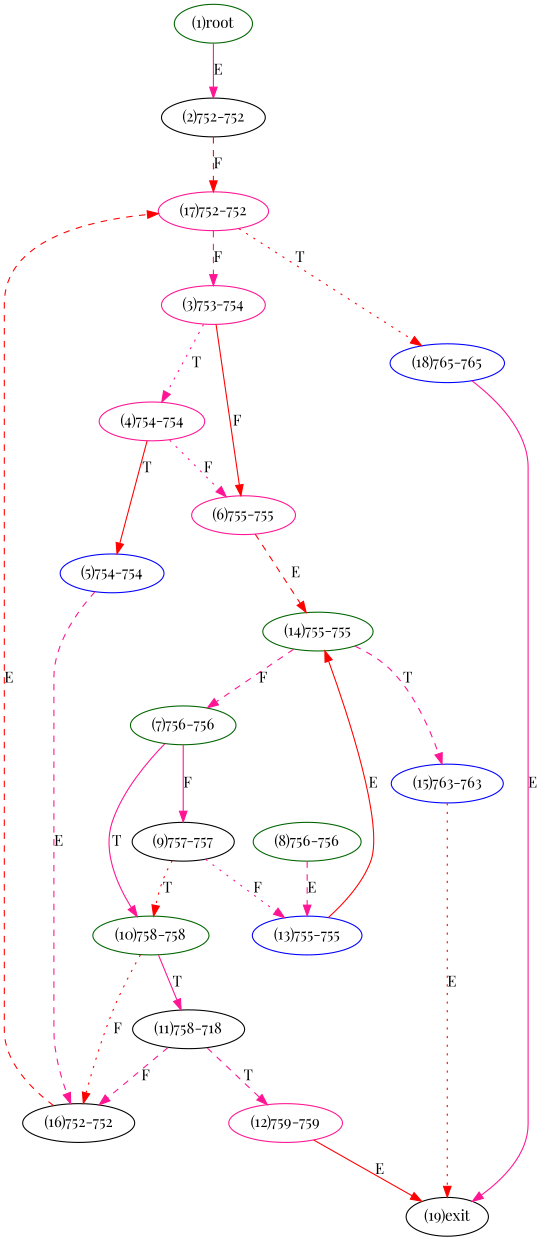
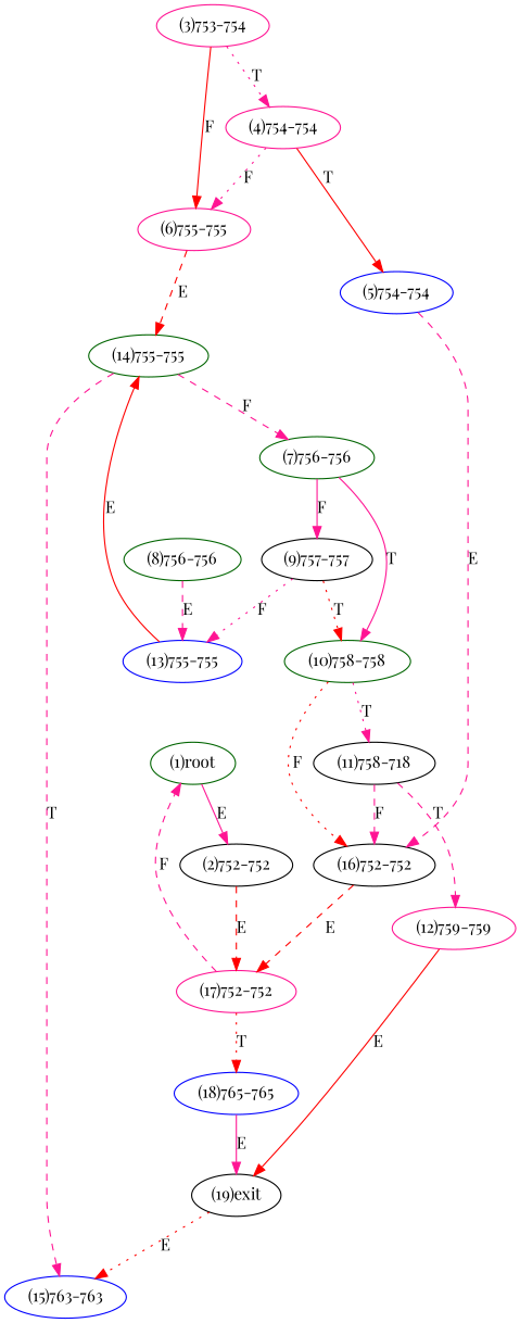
  digraph {
    fontname="Playfair Display"
    node [color=darkgreen fontname="Playfair Display"]
    edge [color=deeppink fontname="Playfair Display" style=dashed]
    n1 [label="(1)root"]
    n2 [color=black label="(2)752-752"]
    n3 [color=deeppink label="(17)752-752"]
    n4 [color=deeppink label="(3)753-754"]
    n5 [color=blue label="(18)765-765"]
    n6 [color=deeppink label="(4)754-754"]
    n7 [color=deeppink label="(6)755-755"]
    n8 [color=blue label="(5)754-754"]
    n9 [label="(14)755-755"]
    n10 [color=black label="(16)752-752"]
    n11 [label="(7)756-756"]
    n12 [color=blue label="(15)763-763"]
    n13 [color=black label="(9)757-757"]
    n14 [label="(10)758-758"]
    n15 [label="(8)756-756"]
    n16 [color=blue label="(13)755-755"]
    n17 [color=black label="(11)758-718"]
    n18 [color=deeppink label="(12)759-759"]
    n19 [color=black label="(19)exit"]
    n1 -> n2 [label=E style=solid]
-   n2 -> n3 [color=red label=F]
-   n3 -> n4 [label=F]
+   n2 -> n3 [color=red label=E]
+   n3 -> n1 [label=F]
    n3 -> n5 [color=red label=T style=dotted]
    n4 -> n6 [label=T style=dotted]
    n4 -> n7 [color=red label=F style=solid]
    n5 -> n19 [label=E style=solid]
    n6 -> n7 [label=F style=dotted]
    n6 -> n8 [color=red label=T style=solid]
    n7 -> n9 [color=red label=E]
    n8 -> n10 [label=E]
    n9 -> n11 [label=F]
    n9 -> n12 [label=T]
    n10 -> n3 [color=red label=E]
    n11 -> n13 [label=F style=solid]
    n11 -> n14 [label=T style=solid]
-   n12 -> n19 [color=red label=E style=dotted]
+   n19 -> n12 [color=red label=E style=dotted]
    n13 -> n14 [color=red label=T style=dotted]
    n13 -> n16 [label=F style=dotted]
    n14 -> n10 [color=red label=F style=dotted]
-   n14 -> n17 [label=T style=solid]
+   n14 -> n17 [label=T style=dotted]
    n15 -> n16 [label=E]
    n16 -> n9 [color=red label=E style=solid]
    n17 -> n10 [label=F]
    n17 -> n18 [label=T]
    n18 -> n19 [color=red label=E style=solid]
  }
